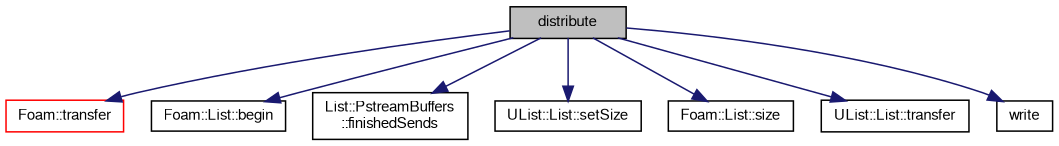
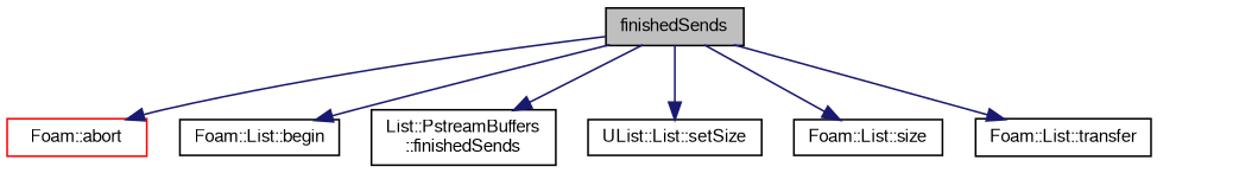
  digraph {
    rankdir=TB
    node [color=black fontname=FreeSans fontsize=10 shape=record]
    edge [color=midnightblue fontname=FreeSans fontsize=10 labelfontname=FreeSans labelfontsize=10 style=solid]
-   n1 [fillcolor=grey75 fontcolor=black height=0.2 label=distribute style=filled width=0.4]
-   n2 [color=red height=0.2 label="Foam::transfer" width=0.4]
+   n1 [fillcolor=grey75 fontcolor=black height=0.2 label=finishedSends style=filled width=0.4]
+   n2 [color=red height=0.2 label="Foam::abort" width=0.4]
    n3 [height=0.2 label="Foam::List::begin" width=0.4]
    n4 [height=0.2 label="List::PstreamBuffers\l::finishedSends" width=0.4]
    n5 [height=0.2 label="UList::List::setSize" width=0.4]
    n6 [height=0.2 label="Foam::List::size" width=0.4]
-   n7 [height=0.2 label="UList::List::transfer" width=0.4]
-   n8 [height=0.2 label=write width=0.4]
+   n7 [height=0.2 label="Foam::List::transfer" width=0.4]
    n1 -> n2
    n1 -> n3
    n1 -> n4
    n1 -> n5
    n1 -> n6
    n1 -> n7
-   n1 -> n8
  }
